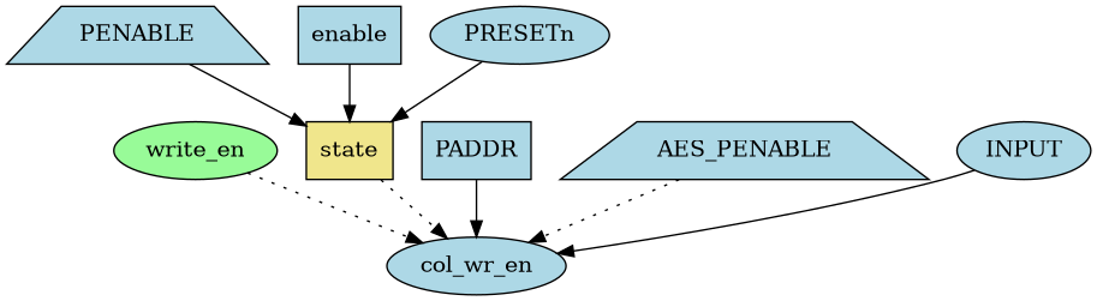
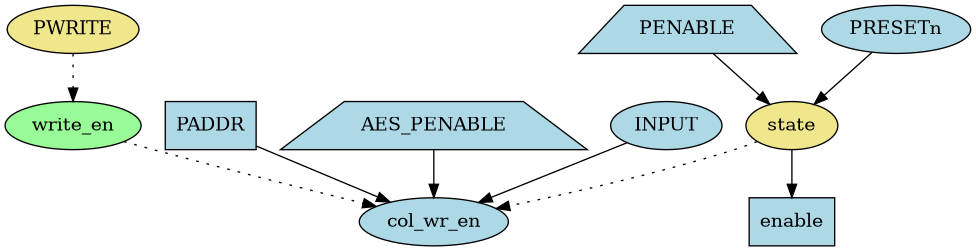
  strict digraph {
    node [complexity=6 fillcolor=lightblue importance=0.0201136238797 rank=0.00335227064661 shape=ellipse style=filled]
    edge [style=solid]
+   PWRITE [complexity=10 fillcolor=khaki importance=0.0328349814813 rank=0.00328349814813]
    write_en [fillcolor=palegreen importance=0.0248004075249 rank=0.00413340125416]
    col_wr_en [complexity=0 importance=0.0120790499233 rank=0.0]
    PENABLE [complexity=10 importance=0.0328349814813 rank=0.00328349814813 shape=trapezium]
-   state [fillcolor=khaki importance=0.0454149856744 rank=0.00756916427906 shape=box]
+   state [fillcolor=khaki importance=0.0454149856744 rank=0.00756916427906]
    enable [complexity=7 importance=0.101665405071 rank=0.0145236292958 shape=box]
    PADDR [shape=box]
    n8 [label=AES_PENABLE shape=trapezium]
    PRESETn [complexity=7 importance=0.144279530979 rank=0.0206113615685]
    INPUT
+   PWRITE -> write_en [style=dotted]
    write_en -> col_wr_en [style=dotted]
    PENABLE -> state
    state -> col_wr_en [style=dotted]
-   enable -> state
+   state -> enable
    PADDR -> col_wr_en
-   n8 -> col_wr_en [style=dotted]
+   n8 -> col_wr_en
    PRESETn -> state
    INPUT -> col_wr_en
  }
